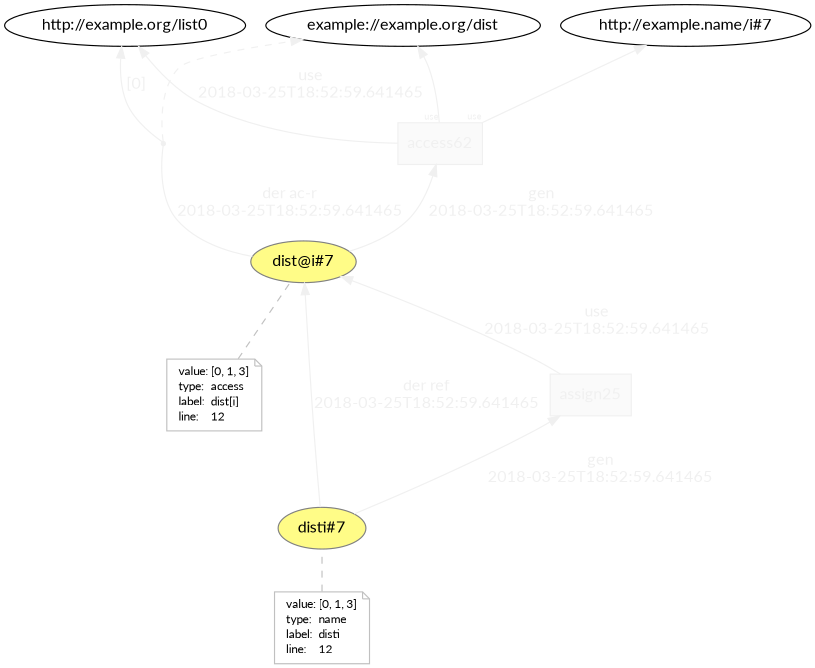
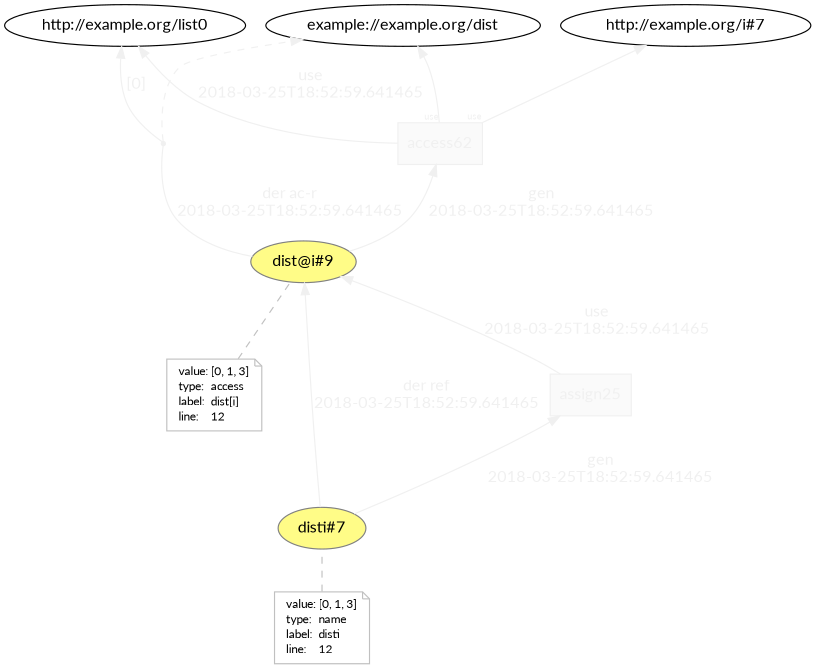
  digraph {
    fontname=Lato
    rankdir=BT
    node [fontname=Lato]
    edge [angle=60.0 color="#F0F0F0" distance=1.5 fontcolor="#F0F0F0" fontname=Lato fontsize=14 rotation=20]
-   n1 [color="#808080" fillcolor="#FFFC87" label="dist@i#7" style=filled]
+   n1 [color="#808080" fillcolor="#FFFC87" label="dist@i#9" style=filled]
    n2 [color="#F0F0F0" fillcolor="#FAFAFA" fontcolor="#F0F0F0" label=access62 shape=polygon sides=4 style=filled]
    bn0 [color="#F0F0F0" fontcolor="#F0F0F0" shape=point]
    n4 [label="example://example.org/dist"]
    "http://example.org/list0"
-   "http://example.org/i#7" [label="http://example.name/i#7"]
+   "http://example.org/i#7"
    n7 [color=gray fontcolor=black fontsize=10 label=<<TABLE cellpadding="0" border="0"> 	<TR> 	    <TD align="left">value:</TD> 	    <TD align="left">[0, 1, 3]</TD> 	</TR> 	<TR> 	    <TD align="left">type:</TD> 	    <TD align="left">access</TD> 	</TR> 	<TR> 	    <TD align="left">label:</TD> 	    <TD align="left">dist[i]</TD> 	</TR> 	<TR> 	    <TD align="left">line:</TD> 	    <TD align="left">12</TD> 	</TR> </TABLE>> shape=note]
    n8 [color="#808080" fillcolor="#FFFC87" label="disti#7" style=filled]
    n9 [color="#F0F0F0" fillcolor="#FAFAFA" fontcolor="#F0F0F0" label=assign25 shape=polygon sides=4 style=filled]
    n10 [color=gray fontcolor=black fontsize=10 label=<<TABLE cellpadding="0" border="0"> 	<TR> 	    <TD align="left">value:</TD> 	    <TD align="left">[0, 1, 3]</TD> 	</TR> 	<TR> 	    <TD align="left">type:</TD> 	    <TD align="left">name</TD> 	</TR> 	<TR> 	    <TD align="left">label:</TD> 	    <TD align="left">disti</TD> 	</TR> 	<TR> 	    <TD align="left">line:</TD> 	    <TD align="left">12</TD> 	</TR> </TABLE>> shape=note]
    n1 -> n2 [label="gen\n2018-03-25T18:52:59.641465"]
    n1 -> bn0 [arrowhead=none label="der ac-r\n2018-03-25T18:52:59.641465"]
    n2 -> n4 [labelangle=60.0 labeldistance=1.5 labelfontsize=8 taillabel=use angle="" distance="" fontsize=""]
    n2 -> "http://example.org/list0" [label="use\n2018-03-25T18:52:59.641465"]
    n2 -> "http://example.org/i#7" [labelangle=60.0 labeldistance=1.5 labelfontsize=8 taillabel=use angle="" distance="" fontsize=""]
    bn0 -> n4 [style=dashed angle="" distance="" fontsize="" rotation=""]
    bn0 -> "http://example.org/list0" [label="[0]"]
    n7 -> n1 [arrowhead=none color=gray style=dashed angle="" distance="" fontcolor="" fontsize="" rotation=""]
    n8 -> n1 [label="der ref\n2018-03-25T18:52:59.641465"]
    n8 -> n9 [label="gen\n2018-03-25T18:52:59.641465"]
    n9 -> n1 [label="use\n2018-03-25T18:52:59.641465"]
    n10 -> n8 [arrowhead=none color=gray style=dashed angle="" distance="" fontcolor="" fontsize="" rotation=""]
  }
